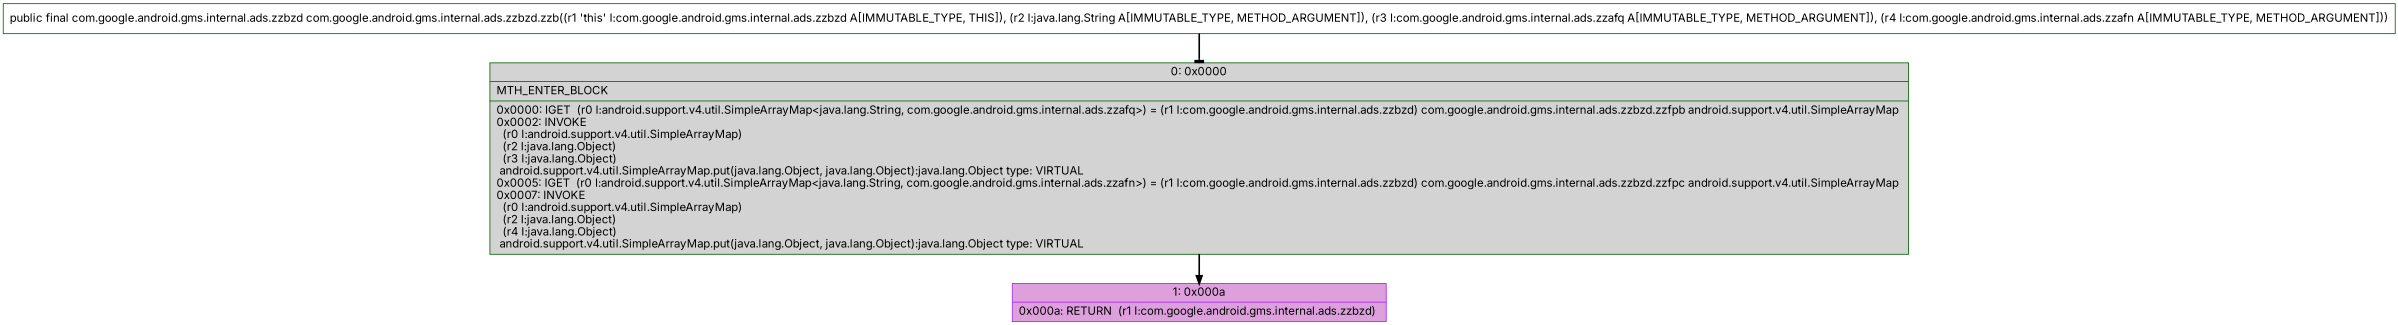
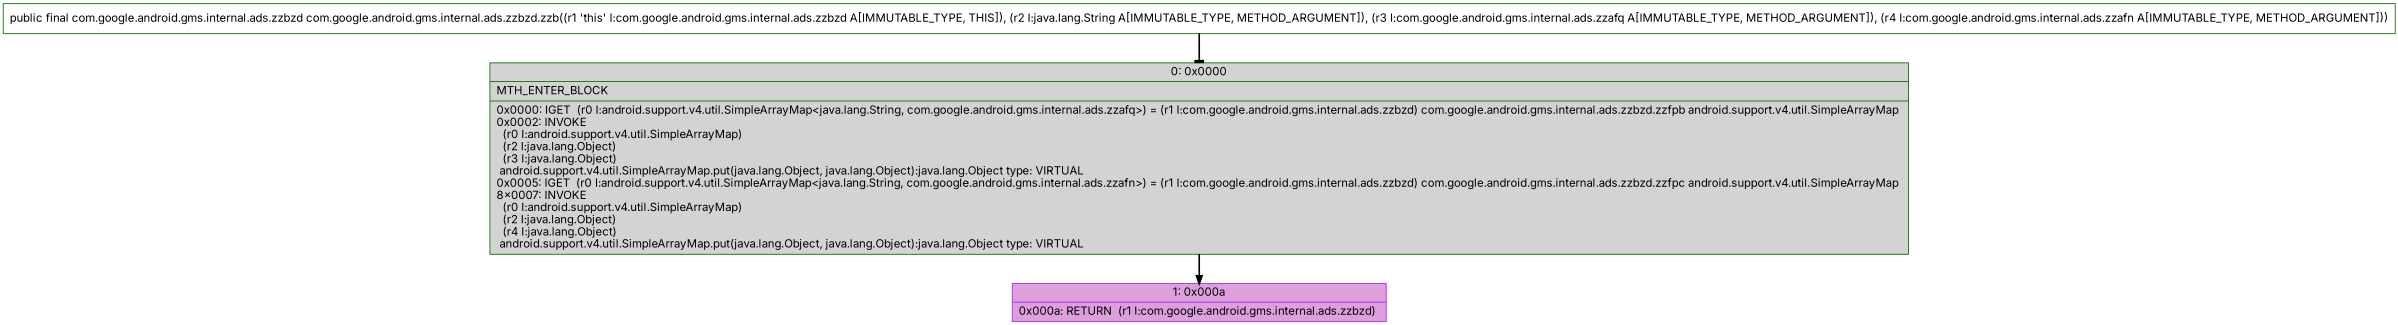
  digraph {
    fontname=Inter
    node [shape=record style=filled color=darkgreen fontname=Inter]
    edge [style=bold fontname=Inter]
-   n1 [label="{0\:\ 0x0000|MTH_ENTER_BLOCK\l|0x0000: IGET  (r0 I:android.support.v4.util.SimpleArrayMap\<java.lang.String, com.google.android.gms.internal.ads.zzafq\>) = (r1 I:com.google.android.gms.internal.ads.zzbzd) com.google.android.gms.internal.ads.zzbzd.zzfpb android.support.v4.util.SimpleArrayMap \l0x0002: INVOKE  \l  (r0 I:android.support.v4.util.SimpleArrayMap)\l  (r2 I:java.lang.Object)\l  (r3 I:java.lang.Object)\l android.support.v4.util.SimpleArrayMap.put(java.lang.Object, java.lang.Object):java.lang.Object type: VIRTUAL \l0x0005: IGET  (r0 I:android.support.v4.util.SimpleArrayMap\<java.lang.String, com.google.android.gms.internal.ads.zzafn\>) = (r1 I:com.google.android.gms.internal.ads.zzbzd) com.google.android.gms.internal.ads.zzbzd.zzfpc android.support.v4.util.SimpleArrayMap \l0x0007: INVOKE  \l  (r0 I:android.support.v4.util.SimpleArrayMap)\l  (r2 I:java.lang.Object)\l  (r4 I:java.lang.Object)\l android.support.v4.util.SimpleArrayMap.put(java.lang.Object, java.lang.Object):java.lang.Object type: VIRTUAL \l}" fillcolor=lightgrey]
+   n1 [label="{0\:\ 0x0000|MTH_ENTER_BLOCK\l|0x0000: IGET  (r0 I:android.support.v4.util.SimpleArrayMap\<java.lang.String, com.google.android.gms.internal.ads.zzafq\>) = (r1 I:com.google.android.gms.internal.ads.zzbzd) com.google.android.gms.internal.ads.zzbzd.zzfpb android.support.v4.util.SimpleArrayMap \l0x0002: INVOKE  \l  (r0 I:android.support.v4.util.SimpleArrayMap)\l  (r2 I:java.lang.Object)\l  (r3 I:java.lang.Object)\l android.support.v4.util.SimpleArrayMap.put(java.lang.Object, java.lang.Object):java.lang.Object type: VIRTUAL \l0x0005: IGET  (r0 I:android.support.v4.util.SimpleArrayMap\<java.lang.String, com.google.android.gms.internal.ads.zzafn\>) = (r1 I:com.google.android.gms.internal.ads.zzbzd) com.google.android.gms.internal.ads.zzbzd.zzfpc android.support.v4.util.SimpleArrayMap \l8x0007: INVOKE  \l  (r0 I:android.support.v4.util.SimpleArrayMap)\l  (r2 I:java.lang.Object)\l  (r4 I:java.lang.Object)\l android.support.v4.util.SimpleArrayMap.put(java.lang.Object, java.lang.Object):java.lang.Object type: VIRTUAL \l}" fillcolor=lightgrey]
    n2 [label="{1\:\ 0x000a|0x000a: RETURN  (r1 I:com.google.android.gms.internal.ads.zzbzd) \l}" fillcolor=plum color=purple]
    n3 [label="{public final com.google.android.gms.internal.ads.zzbzd com.google.android.gms.internal.ads.zzbzd.zzb((r1 'this' I:com.google.android.gms.internal.ads.zzbzd A[IMMUTABLE_TYPE, THIS]), (r2 I:java.lang.String A[IMMUTABLE_TYPE, METHOD_ARGUMENT]), (r3 I:com.google.android.gms.internal.ads.zzafq A[IMMUTABLE_TYPE, METHOD_ARGUMENT]), (r4 I:com.google.android.gms.internal.ads.zzafn A[IMMUTABLE_TYPE, METHOD_ARGUMENT])) }" fillcolor=white]
    n1 -> n2 [arrowhead=normal]
    n3 -> n1 [arrowhead=tee]
  }
